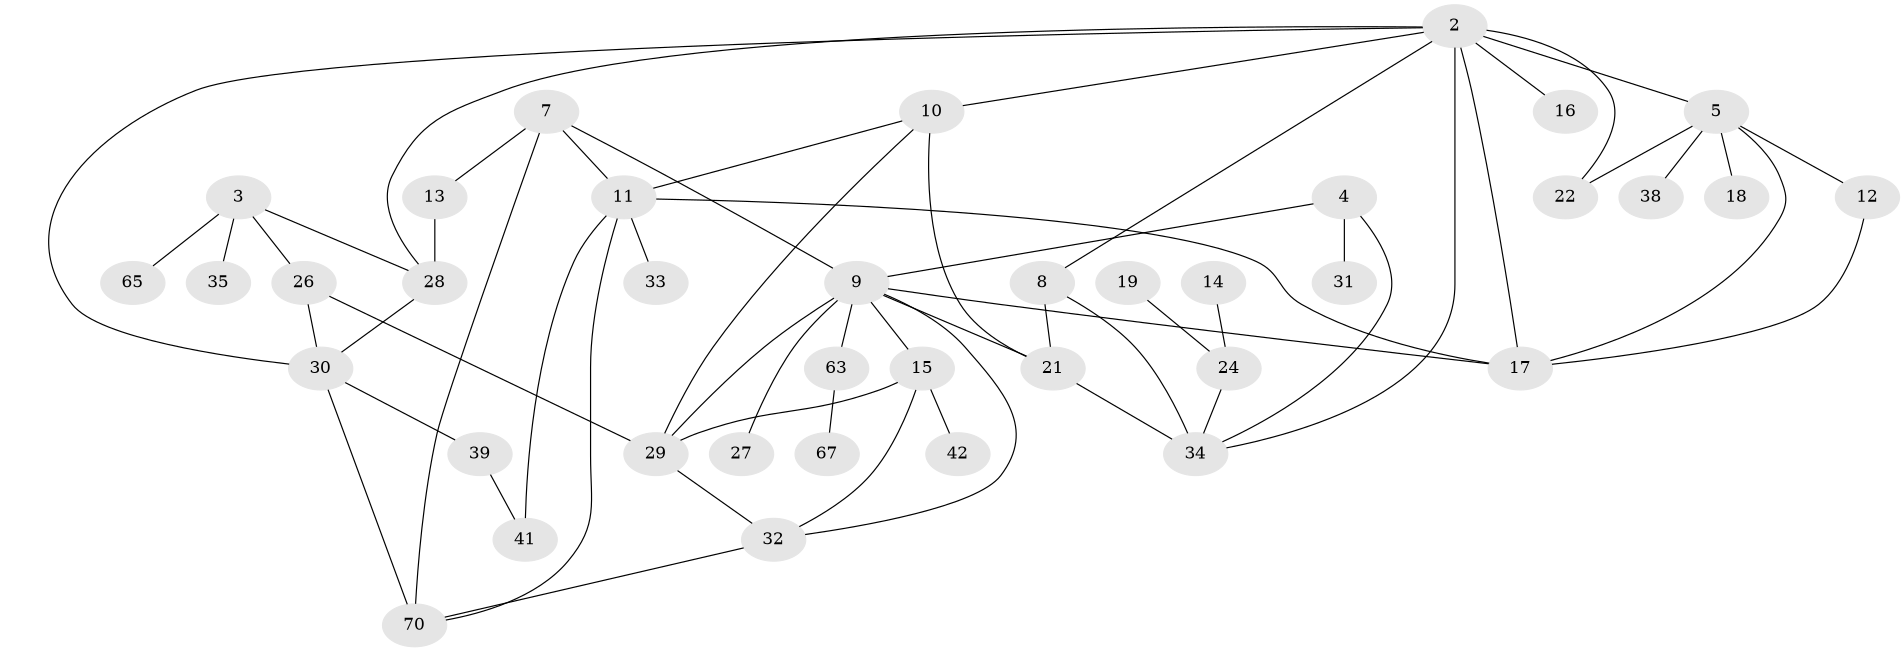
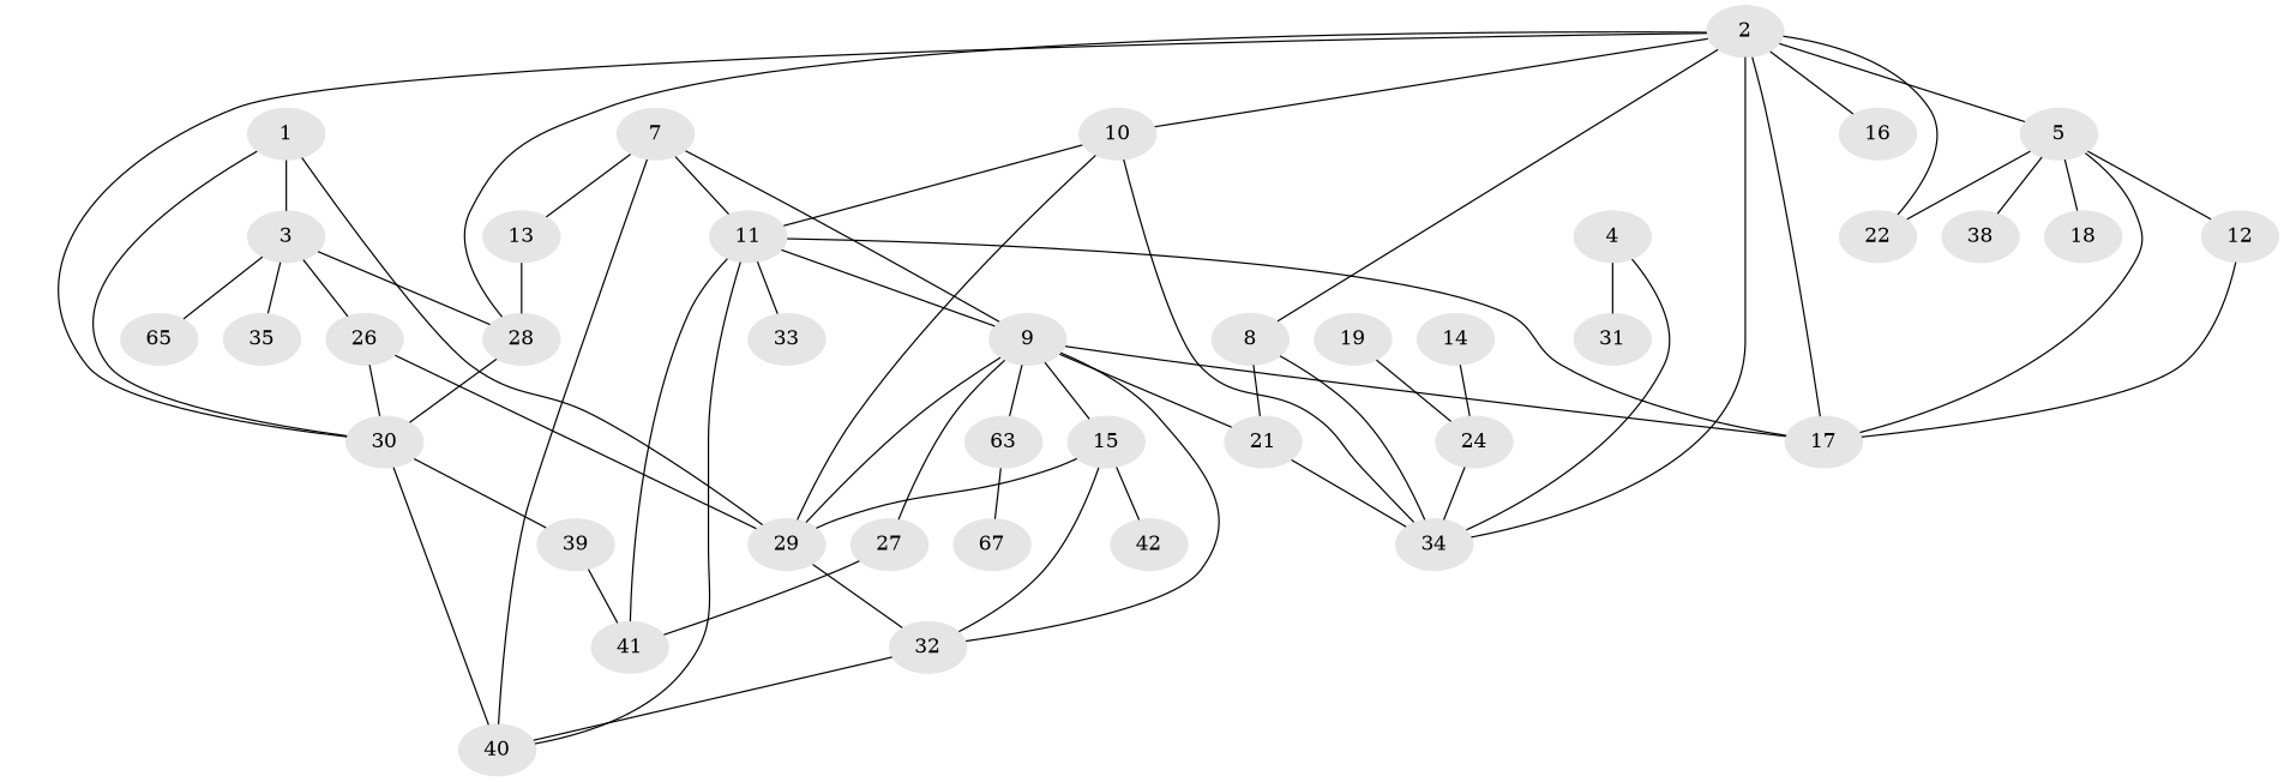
  graph {
    node [color=gray90 style=filled]
    edge [weight=1.0]
+   1
    3
    29
    30
    28
    n6 [label=65]
    35
    26
    32
-   40 [label=70]
+   40
    39
    2
    5
    8
    10
    16
    17
    34
    22
    12
    18
    38
    21
    11
    4
    9
    31
    15
    n29 [label=63]
    27
    7
    13
    33
    41
    42
    n36 [label=67]
    14
    24
    19
+   1 -- 3
+   1 -- 29
+   1 -- 30
    3 -- 28
    3 -- n6
    3 -- 35
    3 -- 26
    29 -- 32
    30 -- 40
    30 -- 39
    28 -- 30
    26 -- 29
    26 -- 30
    32 -- 40
    39 -- 41
    2 -- 30
    2 -- 28
    2 -- 5
    2 -- 8
    2 -- 10
    2 -- 16
    2 -- 17
    2 -- 34
    2 -- 22
    5 -- 17
    5 -- 22
    5 -- 12
    5 -- 18
    5 -- 38
    8 -- 34
    8 -- 21
    10 -- 29
-   10 -- 21
+   10 -- 34
    10 -- 11
    12 -- 17
    21 -- 34
    11 -- 40
    11 -- 17
    11 -- 33
    11 -- 41
    4 -- 34
-   4 -- 9
+   11 -- 9
    4 -- 31
    9 -- 29
    9 -- 32
    9 -- 17
    9 -- 21
    9 -- 15
    9 -- n29
    9 -- 27
    15 -- 29
    15 -- 32
    15 -- 42
    n29 -- n36
+   27 -- 41
    7 -- 40 [weight=2.0]
    7 -- 11 [weight=2.0]
    7 -- 9
    7 -- 13
    13 -- 28
    14 -- 24
    24 -- 34
    19 -- 24
  }
